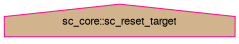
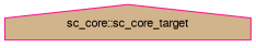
  digraph {
    rankdir=LR
-   n1 [color=deeppink fillcolor=tan fontname=FreeSans fontsize=10 height=0.2 label="sc_core::sc_reset_target" shape=house style=filled width=0.4]
+   n1 [color=deeppink fillcolor=tan fontname=FreeSans fontsize=10 height=0.2 label="sc_core::sc_core_target" shape=house style=filled width=0.4]
  }
